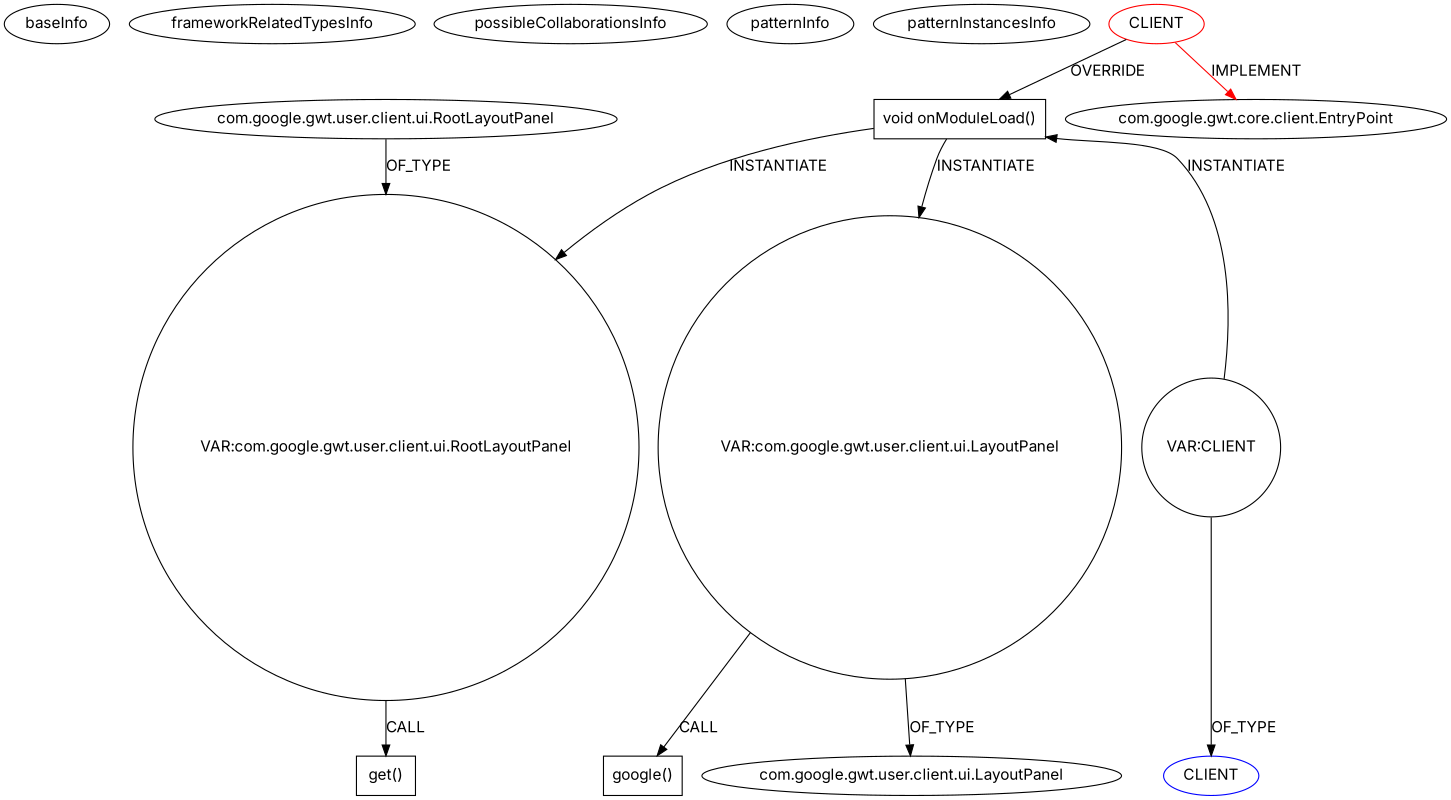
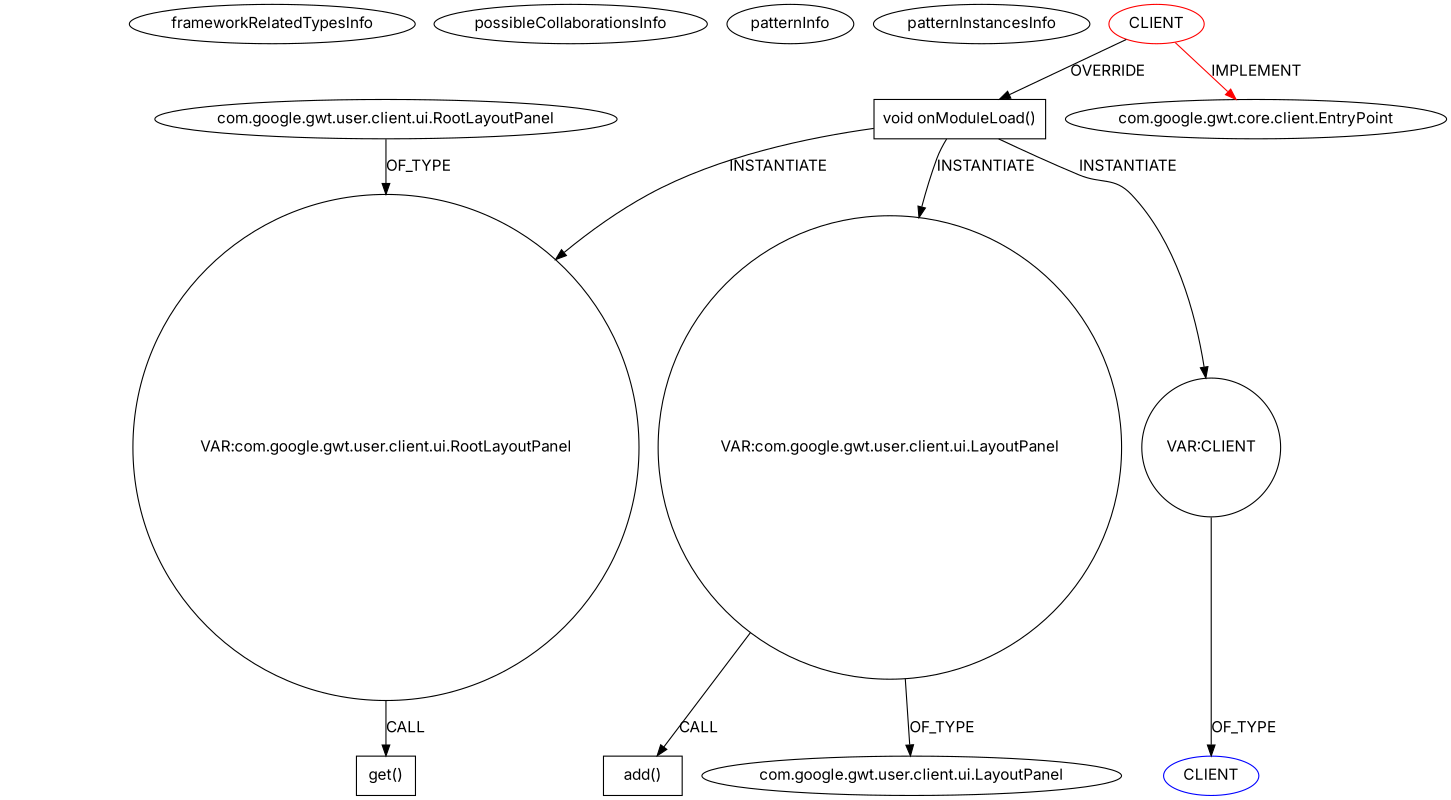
  digraph {
    fontname=Inter
    node [fontname=Inter isFrameworkType=false]
    edge [fontname=Inter]
-   baseInfo [category=pattern graphId=1113 isAnonymous=false possibleRelation=false isFrameworkType=""]
    frameworkRelatedTypesInfo [0="com.google.gwt.core.client.EntryPoint" isFrameworkType=""]
    possibleCollaborationsInfo [isFrameworkType=""]
    patternInfo [frequency=2.0 patternRootClient=0 isFrameworkType=""]
    patternInstancesInfo [0="Masonu-Sample_MVP_pattern_with_GWT~/Masonu-Sample_MVP_pattern_with_GWT/Sample_MVP_pattern_with_GWT-master/src/fr/mason/louchart/client/Sample_mvp_gwt.java~Sample_mvp_gwt~295" 1="karandit-gwt-sandbox~/karandit-gwt-sandbox/gwt-sandbox-master/src/hu/evosoft/eo/downloadstats/client/DownloadStatistics.java~DownloadStatistics~3347" isFrameworkType=""]
    n6 [label="com.google.gwt.user.client.ui.RootLayoutPanel" vertexType=FRAMEWORK_CLASS_TYPE]
    n7 [label="VAR:com.google.gwt.user.client.ui.RootLayoutPanel" shape=circle vertexType=VARIABLE_EXPRESION]
    n8 [label="get()" shape=box vertexType=INSIDE_CALL]
    n9 [label="void onModuleLoad()" shape=box vertexType=OVERRIDING_METHOD_DECLARATION]
    n10 [label="VAR:com.google.gwt.user.client.ui.LayoutPanel" shape=circle vertexType=VARIABLE_EXPRESION]
    n11 [label="VAR:CLIENT" shape=circle vertexType=VARIABLE_EXPRESION]
-   n12 [label="google()" shape=box vertexType=INSIDE_CALL]
+   n12 [label="add()" shape=box vertexType=INSIDE_CALL]
    n13 [label="com.google.gwt.user.client.ui.LayoutPanel" vertexType=FRAMEWORK_CLASS_TYPE]
    n14 [color=blue label=CLIENT vertexType=REFERENCE_CLIENT_CLASS_DECLARATION]
    n15 [color=red label=CLIENT vertexType=ROOT_CLIENT_CLASS_DECLARATION]
    n16 [label="com.google.gwt.core.client.EntryPoint" vertexType=FRAMEWORK_INTERFACE_TYPE]
    n6 -> n7 [label=OF_TYPE]
    n7 -> n8 [label=CALL]
    n9 -> n7 [label=INSTANTIATE]
    n9 -> n10 [label=INSTANTIATE]
-   n11 -> n9 [label=INSTANTIATE]
+   n9 -> n11 [label=INSTANTIATE]
    n10 -> n12 [label=CALL]
    n10 -> n13 [label=OF_TYPE]
    n11 -> n14 [label=OF_TYPE]
    n15 -> n9 [label=OVERRIDE]
    n15 -> n16 [color=red label=IMPLEMENT]
  }
